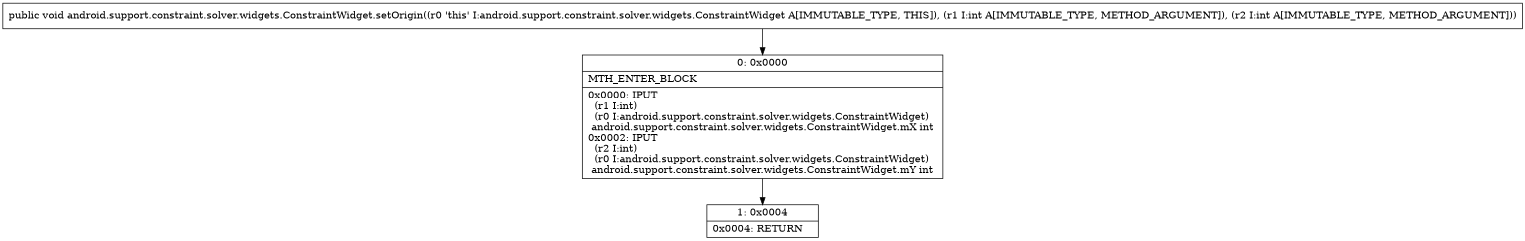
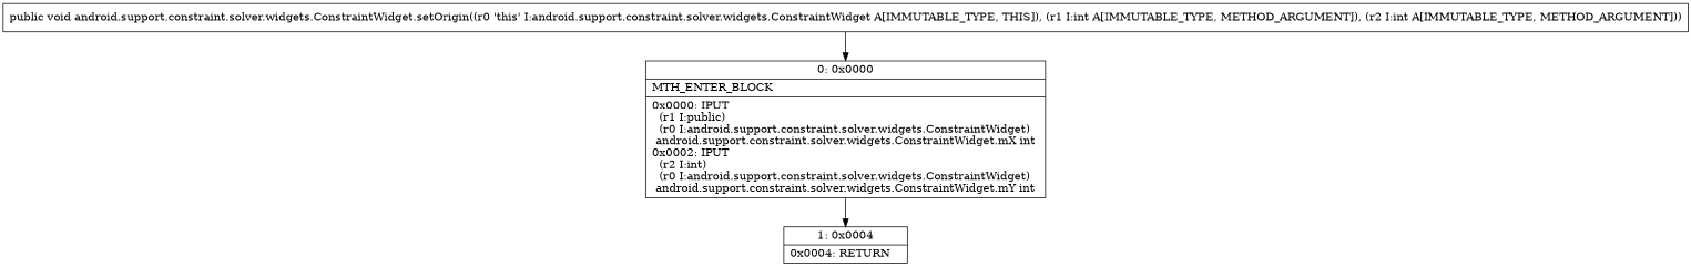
  digraph {
    node [shape=record]
-   n1 [label="{0\:\ 0x0000|MTH_ENTER_BLOCK\l|0x0000: IPUT  \l  (r1 I:int)\l  (r0 I:android.support.constraint.solver.widgets.ConstraintWidget)\l android.support.constraint.solver.widgets.ConstraintWidget.mX int \l0x0002: IPUT  \l  (r2 I:int)\l  (r0 I:android.support.constraint.solver.widgets.ConstraintWidget)\l android.support.constraint.solver.widgets.ConstraintWidget.mY int \l}"]
+   n1 [label="{0\:\ 0x0000|MTH_ENTER_BLOCK\l|0x0000: IPUT  \l  (r1 I:public)\l  (r0 I:android.support.constraint.solver.widgets.ConstraintWidget)\l android.support.constraint.solver.widgets.ConstraintWidget.mX int \l0x0002: IPUT  \l  (r2 I:int)\l  (r0 I:android.support.constraint.solver.widgets.ConstraintWidget)\l android.support.constraint.solver.widgets.ConstraintWidget.mY int \l}"]
    n2 [label="{1\:\ 0x0004|0x0004: RETURN   \l}"]
    n3 [label="{public void android.support.constraint.solver.widgets.ConstraintWidget.setOrigin((r0 'this' I:android.support.constraint.solver.widgets.ConstraintWidget A[IMMUTABLE_TYPE, THIS]), (r1 I:int A[IMMUTABLE_TYPE, METHOD_ARGUMENT]), (r2 I:int A[IMMUTABLE_TYPE, METHOD_ARGUMENT])) }"]
    n1 -> n2
    n3 -> n1
  }
